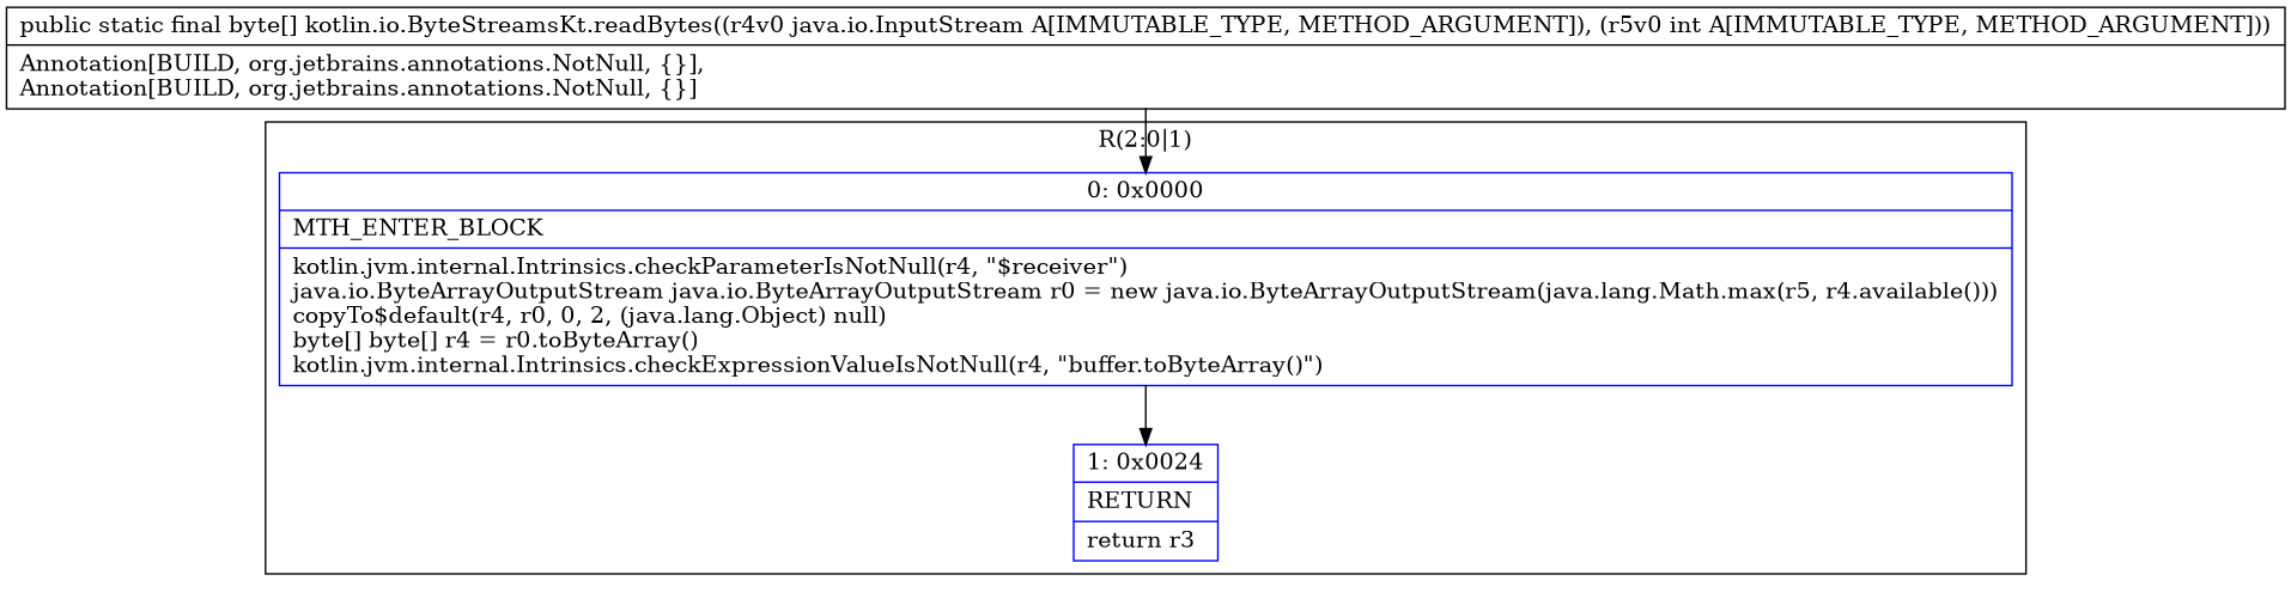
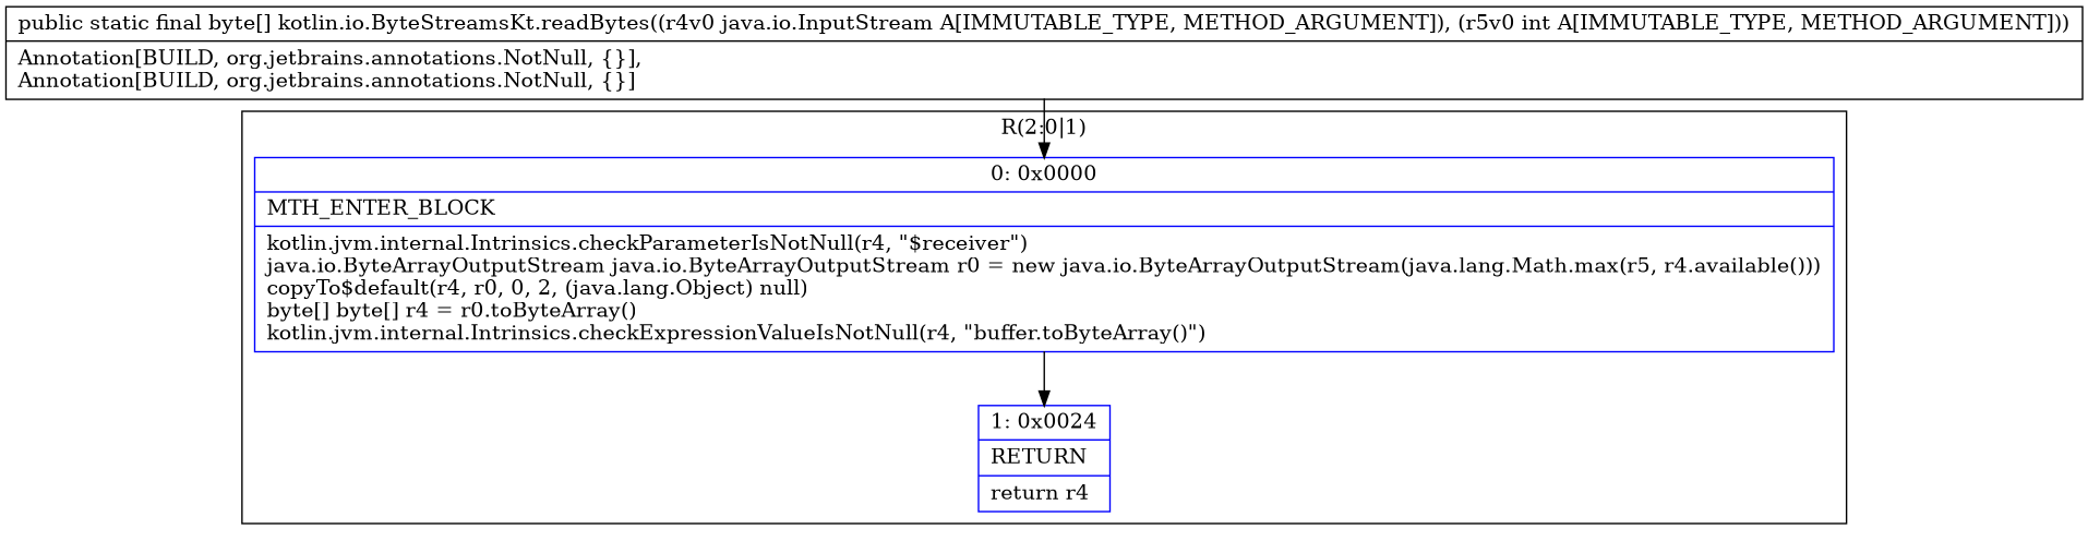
  digraph {
    node [color=blue shape=record]
    n1 [label="{0\:\ 0x0000|MTH_ENTER_BLOCK\l|kotlin.jvm.internal.Intrinsics.checkParameterIsNotNull(r4, \"$receiver\")\ljava.io.ByteArrayOutputStream java.io.ByteArrayOutputStream r0 = new java.io.ByteArrayOutputStream(java.lang.Math.max(r5, r4.available()))\lcopyTo$default(r4, r0, 0, 2, (java.lang.Object) null)\lbyte[] byte[] r4 = r0.toByteArray()\lkotlin.jvm.internal.Intrinsics.checkExpressionValueIsNotNull(r4, \"buffer.toByteArray()\")\l}"]
-   n2 [label="{1\:\ 0x0024|RETURN\l|return r3\l}"]
+   n2 [label="{1\:\ 0x0024|RETURN\l|return r4\l}"]
    n3 [label="{public static final byte[] kotlin.io.ByteStreamsKt.readBytes((r4v0 java.io.InputStream A[IMMUTABLE_TYPE, METHOD_ARGUMENT]), (r5v0 int A[IMMUTABLE_TYPE, METHOD_ARGUMENT]))  | Annotation[BUILD, org.jetbrains.annotations.NotNull, \{\}], \lAnnotation[BUILD, org.jetbrains.annotations.NotNull, \{\}]\l}" color=""]
    subgraph cluster_1 {
      label="R(2:0|1)"
      n1
      n2
    }
    n1 -> n2
    n3 -> n1
  }
